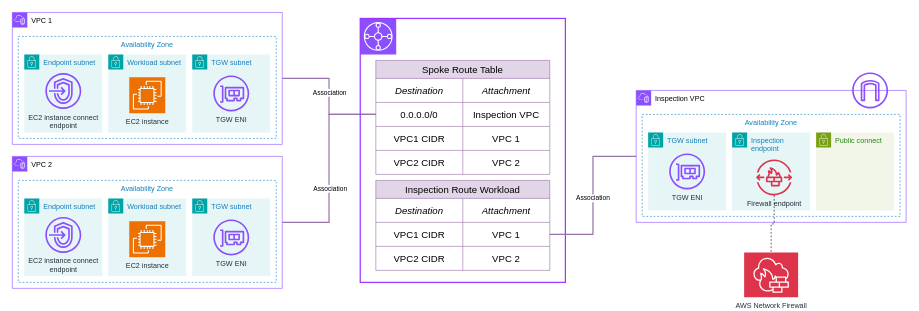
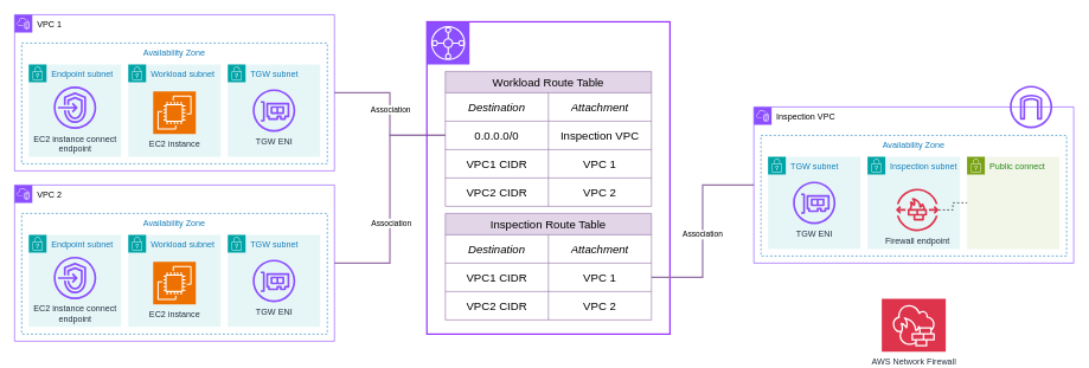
  <mxCell id="0" />
  <mxCell id="1" parent="0" />
  <mxCell id="2" style="edgeStyle=orthogonalEdgeStyle;rounded=0;orthogonalLoop=1;jettySize=auto;html=1;exitX=1;exitY=0.5;exitDx=0;exitDy=0;entryX=0;entryY=0.5;entryDx=0;entryDy=0;fillColor=#e1d5e7;strokeColor=#9673a6;strokeWidth=2;endArrow=none;endFill=0;" edge="1" parent="1" source="4" target="28"><mxGeometry relative="1" as="geometry" /></mxCell>
  <mxCell id="3" value="Association" style="edgeLabel;html=1;align=center;verticalAlign=middle;resizable=0;points=[];" vertex="1" connectable="0" parent="2"><mxGeometry x="-0.065" relative="1" as="geometry"><mxPoint as="offset" /></mxGeometry></mxCell>
  <mxCell id="4" value="&lt;font style=&quot;color: rgb(0, 0, 0);&quot;&gt;VPC 1&lt;/font&gt;" style="points=[[0,0],[0.25,0],[0.5,0],[0.75,0],[1,0],[1,0.25],[1,0.5],[1,0.75],[1,1],[0.75,1],[0.5,1],[0.25,1],[0,1],[0,0.75],[0,0.5],[0,0.25]];outlineConnect=0;gradientColor=none;html=1;whiteSpace=wrap;fontSize=12;fontStyle=0;container=1;pointerEvents=0;collapsible=0;recursiveResize=0;shape=mxgraph.aws4.group;grIcon=mxgraph.aws4.group_vpc2;strokeColor=#8C4FFF;fillColor=none;verticalAlign=top;align=left;spacingLeft=30;fontColor=#AAB7B8;dashed=0;" vertex="1" parent="1"><mxGeometry x="20" y="20" width="450" height="220" as="geometry" /></mxCell>
  <mxCell id="5" value="Availability Zone" style="fillColor=none;strokeColor=#147EBA;dashed=1;verticalAlign=top;fontStyle=0;fontColor=#147EBA;whiteSpace=wrap;html=1;" vertex="1" parent="4"><mxGeometry x="10" y="40" width="430" height="170" as="geometry" /></mxCell>
  <mxCell id="6" value="Endpoint subnet" style="points=[[0,0],[0.25,0],[0.5,0],[0.75,0],[1,0],[1,0.25],[1,0.5],[1,0.75],[1,1],[0.75,1],[0.5,1],[0.25,1],[0,1],[0,0.75],[0,0.5],[0,0.25]];outlineConnect=0;gradientColor=none;html=1;whiteSpace=wrap;fontSize=12;fontStyle=0;container=1;pointerEvents=0;collapsible=0;recursiveResize=0;shape=mxgraph.aws4.group;grIcon=mxgraph.aws4.group_security_group;grStroke=0;strokeColor=#00A4A6;fillColor=#E6F6F7;verticalAlign=top;align=left;spacingLeft=30;fontColor=#147EBA;dashed=0;" vertex="1" parent="4"><mxGeometry x="20" y="70" width="130" height="130" as="geometry" /></mxCell>
  <mxCell id="7" value="EC2 instance connect&lt;div&gt;endpoint&lt;/div&gt;" style="sketch=0;outlineConnect=0;fontColor=#232F3E;gradientColor=none;fillColor=#8C4FFF;strokeColor=none;dashed=0;verticalLabelPosition=bottom;verticalAlign=top;align=center;html=1;fontSize=12;fontStyle=0;aspect=fixed;pointerEvents=1;shape=mxgraph.aws4.endpoints;" vertex="1" parent="6"><mxGeometry x="35" y="31" width="60" height="60" as="geometry" /></mxCell>
  <mxCell id="8" value="Workload subnet" style="points=[[0,0],[0.25,0],[0.5,0],[0.75,0],[1,0],[1,0.25],[1,0.5],[1,0.75],[1,1],[0.75,1],[0.5,1],[0.25,1],[0,1],[0,0.75],[0,0.5],[0,0.25]];outlineConnect=0;gradientColor=none;html=1;whiteSpace=wrap;fontSize=12;fontStyle=0;container=1;pointerEvents=0;collapsible=0;recursiveResize=0;shape=mxgraph.aws4.group;grIcon=mxgraph.aws4.group_security_group;grStroke=0;strokeColor=#00A4A6;fillColor=#E6F6F7;verticalAlign=top;align=left;spacingLeft=30;fontColor=#147EBA;dashed=0;" vertex="1" parent="4"><mxGeometry x="160" y="70" width="130" height="130" as="geometry" /></mxCell>
  <mxCell id="9" value="EC2 instance" style="sketch=0;points=[[0,0,0],[0.25,0,0],[0.5,0,0],[0.75,0,0],[1,0,0],[0,1,0],[0.25,1,0],[0.5,1,0],[0.75,1,0],[1,1,0],[0,0.25,0],[0,0.5,0],[0,0.75,0],[1,0.25,0],[1,0.5,0],[1,0.75,0]];outlineConnect=0;fontColor=#232F3E;fillColor=#ED7100;strokeColor=#ffffff;dashed=0;verticalLabelPosition=bottom;verticalAlign=top;align=center;html=1;fontSize=12;fontStyle=0;aspect=fixed;shape=mxgraph.aws4.resourceIcon;resIcon=mxgraph.aws4.ec2;" vertex="1" parent="8"><mxGeometry x="35" y="38" width="60" height="60" as="geometry" /></mxCell>
  <mxCell id="10" value="TGW subnet" style="points=[[0,0],[0.25,0],[0.5,0],[0.75,0],[1,0],[1,0.25],[1,0.5],[1,0.75],[1,1],[0.75,1],[0.5,1],[0.25,1],[0,1],[0,0.75],[0,0.5],[0,0.25]];outlineConnect=0;gradientColor=none;html=1;whiteSpace=wrap;fontSize=12;fontStyle=0;container=1;pointerEvents=0;collapsible=0;recursiveResize=0;shape=mxgraph.aws4.group;grIcon=mxgraph.aws4.group_security_group;grStroke=0;strokeColor=#00A4A6;fillColor=#E6F6F7;verticalAlign=top;align=left;spacingLeft=30;fontColor=#147EBA;dashed=0;" vertex="1" parent="4"><mxGeometry x="300" y="70" width="130" height="130" as="geometry" /></mxCell>
  <mxCell id="11" value="TGW ENI" style="sketch=0;outlineConnect=0;fontColor=#232F3E;gradientColor=none;fillColor=#8C4FFF;strokeColor=none;dashed=0;verticalLabelPosition=bottom;verticalAlign=top;align=center;html=1;fontSize=12;fontStyle=0;aspect=fixed;pointerEvents=1;shape=mxgraph.aws4.elastic_network_interface;" vertex="1" parent="10"><mxGeometry x="35" y="35" width="60" height="60" as="geometry" /></mxCell>
  <mxCell id="12" style="edgeStyle=orthogonalEdgeStyle;rounded=0;orthogonalLoop=1;jettySize=auto;html=1;exitX=1;exitY=0.5;exitDx=0;exitDy=0;entryX=0;entryY=0.5;entryDx=0;entryDy=0;fillColor=#e1d5e7;strokeColor=#9673a6;strokeWidth=2;endArrow=none;endFill=0;" edge="1" parent="1" source="14" target="28"><mxGeometry relative="1" as="geometry" /></mxCell>
  <mxCell id="13" value="Association" style="edgeLabel;html=1;align=center;verticalAlign=middle;resizable=0;points=[];" vertex="1" connectable="0" parent="12"><mxGeometry x="-0.196" y="-1" relative="1" as="geometry"><mxPoint as="offset" /></mxGeometry></mxCell>
  <mxCell id="14" value="&lt;font style=&quot;color: rgb(0, 0, 0);&quot;&gt;VPC 2&lt;/font&gt;" style="points=[[0,0],[0.25,0],[0.5,0],[0.75,0],[1,0],[1,0.25],[1,0.5],[1,0.75],[1,1],[0.75,1],[0.5,1],[0.25,1],[0,1],[0,0.75],[0,0.5],[0,0.25]];outlineConnect=0;gradientColor=none;html=1;whiteSpace=wrap;fontSize=12;fontStyle=0;container=1;pointerEvents=0;collapsible=0;recursiveResize=0;shape=mxgraph.aws4.group;grIcon=mxgraph.aws4.group_vpc2;strokeColor=#8C4FFF;fillColor=none;verticalAlign=top;align=left;spacingLeft=30;fontColor=#AAB7B8;dashed=0;" vertex="1" parent="1"><mxGeometry x="20" y="260" width="450" height="220" as="geometry" /></mxCell>
  <mxCell id="15" value="Availability Zone" style="fillColor=none;strokeColor=#147EBA;dashed=1;verticalAlign=top;fontStyle=0;fontColor=#147EBA;whiteSpace=wrap;html=1;" vertex="1" parent="14"><mxGeometry x="10" y="40" width="430" height="170" as="geometry" /></mxCell>
  <mxCell id="16" value="Endpoint subnet" style="points=[[0,0],[0.25,0],[0.5,0],[0.75,0],[1,0],[1,0.25],[1,0.5],[1,0.75],[1,1],[0.75,1],[0.5,1],[0.25,1],[0,1],[0,0.75],[0,0.5],[0,0.25]];outlineConnect=0;gradientColor=none;html=1;whiteSpace=wrap;fontSize=12;fontStyle=0;container=1;pointerEvents=0;collapsible=0;recursiveResize=0;shape=mxgraph.aws4.group;grIcon=mxgraph.aws4.group_security_group;grStroke=0;strokeColor=#00A4A6;fillColor=#E6F6F7;verticalAlign=top;align=left;spacingLeft=30;fontColor=#147EBA;dashed=0;" vertex="1" parent="14"><mxGeometry x="20" y="70" width="130" height="130" as="geometry" /></mxCell>
  <mxCell id="17" value="EC2 instance connect&lt;div&gt;endpoint&lt;/div&gt;" style="sketch=0;outlineConnect=0;fontColor=#232F3E;gradientColor=none;fillColor=#8C4FFF;strokeColor=none;dashed=0;verticalLabelPosition=bottom;verticalAlign=top;align=center;html=1;fontSize=12;fontStyle=0;aspect=fixed;pointerEvents=1;shape=mxgraph.aws4.endpoints;" vertex="1" parent="16"><mxGeometry x="35" y="31" width="60" height="60" as="geometry" /></mxCell>
  <mxCell id="18" value="Workload subnet" style="points=[[0,0],[0.25,0],[0.5,0],[0.75,0],[1,0],[1,0.25],[1,0.5],[1,0.75],[1,1],[0.75,1],[0.5,1],[0.25,1],[0,1],[0,0.75],[0,0.5],[0,0.25]];outlineConnect=0;gradientColor=none;html=1;whiteSpace=wrap;fontSize=12;fontStyle=0;container=1;pointerEvents=0;collapsible=0;recursiveResize=0;shape=mxgraph.aws4.group;grIcon=mxgraph.aws4.group_security_group;grStroke=0;strokeColor=#00A4A6;fillColor=#E6F6F7;verticalAlign=top;align=left;spacingLeft=30;fontColor=#147EBA;dashed=0;" vertex="1" parent="14"><mxGeometry x="160" y="70" width="130" height="130" as="geometry" /></mxCell>
  <mxCell id="19" value="EC2 instance" style="sketch=0;points=[[0,0,0],[0.25,0,0],[0.5,0,0],[0.75,0,0],[1,0,0],[0,1,0],[0.25,1,0],[0.5,1,0],[0.75,1,0],[1,1,0],[0,0.25,0],[0,0.5,0],[0,0.75,0],[1,0.25,0],[1,0.5,0],[1,0.75,0]];outlineConnect=0;fontColor=#232F3E;fillColor=#ED7100;strokeColor=#ffffff;dashed=0;verticalLabelPosition=bottom;verticalAlign=top;align=center;html=1;fontSize=12;fontStyle=0;aspect=fixed;shape=mxgraph.aws4.resourceIcon;resIcon=mxgraph.aws4.ec2;" vertex="1" parent="18"><mxGeometry x="35" y="38" width="60" height="60" as="geometry" /></mxCell>
  <mxCell id="20" value="TGW subnet" style="points=[[0,0],[0.25,0],[0.5,0],[0.75,0],[1,0],[1,0.25],[1,0.5],[1,0.75],[1,1],[0.75,1],[0.5,1],[0.25,1],[0,1],[0,0.75],[0,0.5],[0,0.25]];outlineConnect=0;gradientColor=none;html=1;whiteSpace=wrap;fontSize=12;fontStyle=0;container=1;pointerEvents=0;collapsible=0;recursiveResize=0;shape=mxgraph.aws4.group;grIcon=mxgraph.aws4.group_security_group;grStroke=0;strokeColor=#00A4A6;fillColor=#E6F6F7;verticalAlign=top;align=left;spacingLeft=30;fontColor=#147EBA;dashed=0;" vertex="1" parent="14"><mxGeometry x="300" y="70" width="130" height="130" as="geometry" /></mxCell>
  <mxCell id="21" value="TGW ENI" style="sketch=0;outlineConnect=0;fontColor=#232F3E;gradientColor=none;fillColor=#8C4FFF;strokeColor=none;dashed=0;verticalLabelPosition=bottom;verticalAlign=top;align=center;html=1;fontSize=12;fontStyle=0;aspect=fixed;pointerEvents=1;shape=mxgraph.aws4.elastic_network_interface;" vertex="1" parent="20"><mxGeometry x="35" y="35" width="60" height="60" as="geometry" /></mxCell>
  <mxCell id="22" value="" style="sketch=0;points=[[0,0,0],[0.25,0,0],[0.5,0,0],[0.75,0,0],[1,0,0],[0,1,0],[0.25,1,0],[0.5,1,0],[0.75,1,0],[1,1,0],[0,0.25,0],[0,0.5,0],[0,0.75,0],[1,0.25,0],[1,0.5,0],[1,0.75,0]];outlineConnect=0;fontColor=#232F3E;fillColor=#8C4FFF;strokeColor=#ffffff;dashed=0;verticalLabelPosition=bottom;verticalAlign=top;align=center;html=1;fontSize=12;fontStyle=0;aspect=fixed;shape=mxgraph.aws4.resourceIcon;resIcon=mxgraph.aws4.transit_gateway;" vertex="1" parent="1"><mxGeometry x="600" y="30" width="60" height="60" as="geometry" /></mxCell>
  <mxCell id="23" value="" style="rounded=0;whiteSpace=wrap;html=1;fillColor=none;strokeWidth=2;strokeColor=#9933FF;" vertex="1" parent="1"><mxGeometry x="600" y="30" width="342" height="440" as="geometry" /></mxCell>
- <mxCell id="24" value="Spoke Route Table" style="shape=table;startSize=30;container=1;collapsible=0;childLayout=tableLayout;strokeColor=#9673a6;fontSize=16;fillColor=#e1d5e7;" vertex="1" parent="1"><mxGeometry x="626" y="100" width="290" height="190" as="geometry" /></mxCell>
+ <mxCell id="24" value="Workload Route Table" style="shape=table;startSize=30;container=1;collapsible=0;childLayout=tableLayout;strokeColor=#9673a6;fontSize=16;fillColor=#e1d5e7;" vertex="1" parent="1"><mxGeometry x="626" y="100" width="290" height="190" as="geometry" /></mxCell>
  <mxCell id="25" value="" style="shape=tableRow;horizontal=0;startSize=0;swimlaneHead=0;swimlaneBody=0;strokeColor=inherit;top=0;left=0;bottom=0;right=0;collapsible=0;dropTarget=0;fillColor=none;points=[[0,0.5],[1,0.5]];portConstraint=eastwest;fontSize=16;" vertex="1" parent="24"><mxGeometry y="30" width="290" height="40" as="geometry" /></mxCell>
  <mxCell id="26" value="&lt;i&gt;Destination&lt;/i&gt;" style="shape=partialRectangle;html=1;whiteSpace=wrap;connectable=0;strokeColor=inherit;overflow=hidden;fillColor=none;top=0;left=0;bottom=0;right=0;pointerEvents=1;fontSize=16;" vertex="1" parent="25"><mxGeometry width="145" height="40" as="geometry"><mxRectangle width="145" height="40" as="alternateBounds" /></mxGeometry></mxCell>
  <mxCell id="27" value="&lt;i&gt;Attachment&lt;/i&gt;" style="shape=partialRectangle;html=1;whiteSpace=wrap;connectable=0;strokeColor=inherit;overflow=hidden;fillColor=none;top=0;left=0;bottom=0;right=0;pointerEvents=1;fontSize=16;" vertex="1" parent="25"><mxGeometry x="145" width="145" height="40" as="geometry"><mxRectangle width="145" height="40" as="alternateBounds" /></mxGeometry></mxCell>
  <mxCell id="28" value="" style="shape=tableRow;horizontal=0;startSize=0;swimlaneHead=0;swimlaneBody=0;strokeColor=inherit;top=0;left=0;bottom=0;right=0;collapsible=0;dropTarget=0;fillColor=none;points=[[0,0.5],[1,0.5]];portConstraint=eastwest;fontSize=16;" vertex="1" parent="24"><mxGeometry y="70" width="290" height="40" as="geometry" /></mxCell>
  <mxCell id="29" value="0.0.0.0/0" style="shape=partialRectangle;html=1;whiteSpace=wrap;connectable=0;strokeColor=inherit;overflow=hidden;fillColor=none;top=0;left=0;bottom=0;right=0;pointerEvents=1;fontSize=16;" vertex="1" parent="28"><mxGeometry width="145" height="40" as="geometry"><mxRectangle width="145" height="40" as="alternateBounds" /></mxGeometry></mxCell>
  <mxCell id="30" value="Inspection VPC" style="shape=partialRectangle;html=1;whiteSpace=wrap;connectable=0;strokeColor=inherit;overflow=hidden;fillColor=none;top=0;left=0;bottom=0;right=0;pointerEvents=1;fontSize=16;" vertex="1" parent="28"><mxGeometry x="145" width="145" height="40" as="geometry"><mxRectangle width="145" height="40" as="alternateBounds" /></mxGeometry></mxCell>
  <mxCell id="31" value="" style="shape=tableRow;horizontal=0;startSize=0;swimlaneHead=0;swimlaneBody=0;strokeColor=inherit;top=0;left=0;bottom=0;right=0;collapsible=0;dropTarget=0;fillColor=none;points=[[0,0.5],[1,0.5]];portConstraint=eastwest;fontSize=16;" vertex="1" parent="24"><mxGeometry y="110" width="290" height="40" as="geometry" /></mxCell>
  <mxCell id="32" value="VPC1 CIDR" style="shape=partialRectangle;html=1;whiteSpace=wrap;connectable=0;strokeColor=inherit;overflow=hidden;fillColor=none;top=0;left=0;bottom=0;right=0;pointerEvents=1;fontSize=16;" vertex="1" parent="31"><mxGeometry width="145" height="40" as="geometry"><mxRectangle width="145" height="40" as="alternateBounds" /></mxGeometry></mxCell>
  <mxCell id="33" value="VPC 1" style="shape=partialRectangle;html=1;whiteSpace=wrap;connectable=0;strokeColor=inherit;overflow=hidden;fillColor=none;top=0;left=0;bottom=0;right=0;pointerEvents=1;fontSize=16;" vertex="1" parent="31"><mxGeometry x="145" width="145" height="40" as="geometry"><mxRectangle width="145" height="40" as="alternateBounds" /></mxGeometry></mxCell>
  <mxCell id="34" style="shape=tableRow;horizontal=0;startSize=0;swimlaneHead=0;swimlaneBody=0;strokeColor=inherit;top=0;left=0;bottom=0;right=0;collapsible=0;dropTarget=0;fillColor=none;points=[[0,0.5],[1,0.5]];portConstraint=eastwest;fontSize=16;" vertex="1" parent="24"><mxGeometry y="150" width="290" height="40" as="geometry" /></mxCell>
  <mxCell id="35" value="VPC2 CIDR" style="shape=partialRectangle;html=1;whiteSpace=wrap;connectable=0;strokeColor=inherit;overflow=hidden;fillColor=none;top=0;left=0;bottom=0;right=0;pointerEvents=1;fontSize=16;" vertex="1" parent="34"><mxGeometry width="145" height="40" as="geometry"><mxRectangle width="145" height="40" as="alternateBounds" /></mxGeometry></mxCell>
  <mxCell id="36" value="VPC 2" style="shape=partialRectangle;html=1;whiteSpace=wrap;connectable=0;strokeColor=inherit;overflow=hidden;fillColor=none;top=0;left=0;bottom=0;right=0;pointerEvents=1;fontSize=16;" vertex="1" parent="34"><mxGeometry x="145" width="145" height="40" as="geometry"><mxRectangle width="145" height="40" as="alternateBounds" /></mxGeometry></mxCell>
- <mxCell id="37" value="Inspection Route Workload" style="shape=table;startSize=30;container=1;collapsible=0;childLayout=tableLayout;strokeColor=#9673a6;fontSize=16;fillColor=#e1d5e7;" vertex="1" parent="1"><mxGeometry x="626" y="300" width="290" height="150" as="geometry" /></mxCell>
+ <mxCell id="37" value="Inspection Route Table" style="shape=table;startSize=30;container=1;collapsible=0;childLayout=tableLayout;strokeColor=#9673a6;fontSize=16;fillColor=#e1d5e7;" vertex="1" parent="1"><mxGeometry x="626" y="300" width="290" height="150" as="geometry" /></mxCell>
  <mxCell id="38" value="" style="shape=tableRow;horizontal=0;startSize=0;swimlaneHead=0;swimlaneBody=0;strokeColor=inherit;top=0;left=0;bottom=0;right=0;collapsible=0;dropTarget=0;fillColor=none;points=[[0,0.5],[1,0.5]];portConstraint=eastwest;fontSize=16;" vertex="1" parent="37"><mxGeometry y="30" width="290" height="40" as="geometry" /></mxCell>
  <mxCell id="39" value="&lt;i&gt;Destination&lt;/i&gt;" style="shape=partialRectangle;html=1;whiteSpace=wrap;connectable=0;strokeColor=inherit;overflow=hidden;fillColor=none;top=0;left=0;bottom=0;right=0;pointerEvents=1;fontSize=16;" vertex="1" parent="38"><mxGeometry width="145" height="40" as="geometry"><mxRectangle width="145" height="40" as="alternateBounds" /></mxGeometry></mxCell>
  <mxCell id="40" value="&lt;i&gt;Attachment&lt;/i&gt;" style="shape=partialRectangle;html=1;whiteSpace=wrap;connectable=0;strokeColor=inherit;overflow=hidden;fillColor=none;top=0;left=0;bottom=0;right=0;pointerEvents=1;fontSize=16;" vertex="1" parent="38"><mxGeometry x="145" width="145" height="40" as="geometry"><mxRectangle width="145" height="40" as="alternateBounds" /></mxGeometry></mxCell>
  <mxCell id="41" value="" style="shape=tableRow;horizontal=0;startSize=0;swimlaneHead=0;swimlaneBody=0;strokeColor=inherit;top=0;left=0;bottom=0;right=0;collapsible=0;dropTarget=0;fillColor=none;points=[[0,0.5],[1,0.5]];portConstraint=eastwest;fontSize=16;" vertex="1" parent="37"><mxGeometry y="70" width="290" height="40" as="geometry" /></mxCell>
  <mxCell id="42" value="VPC1 CIDR" style="shape=partialRectangle;html=1;whiteSpace=wrap;connectable=0;strokeColor=inherit;overflow=hidden;fillColor=none;top=0;left=0;bottom=0;right=0;pointerEvents=1;fontSize=16;" vertex="1" parent="41"><mxGeometry width="145" height="40" as="geometry"><mxRectangle width="145" height="40" as="alternateBounds" /></mxGeometry></mxCell>
  <mxCell id="43" value="VPC 1" style="shape=partialRectangle;html=1;whiteSpace=wrap;connectable=0;strokeColor=inherit;overflow=hidden;fillColor=none;top=0;left=0;bottom=0;right=0;pointerEvents=1;fontSize=16;" vertex="1" parent="41"><mxGeometry x="145" width="145" height="40" as="geometry"><mxRectangle width="145" height="40" as="alternateBounds" /></mxGeometry></mxCell>
  <mxCell id="44" style="shape=tableRow;horizontal=0;startSize=0;swimlaneHead=0;swimlaneBody=0;strokeColor=inherit;top=0;left=0;bottom=0;right=0;collapsible=0;dropTarget=0;fillColor=none;points=[[0,0.5],[1,0.5]];portConstraint=eastwest;fontSize=16;" vertex="1" parent="37"><mxGeometry y="110" width="290" height="40" as="geometry" /></mxCell>
  <mxCell id="45" value="VPC2 CIDR" style="shape=partialRectangle;html=1;whiteSpace=wrap;connectable=0;strokeColor=inherit;overflow=hidden;fillColor=none;top=0;left=0;bottom=0;right=0;pointerEvents=1;fontSize=16;" vertex="1" parent="44"><mxGeometry width="145" height="40" as="geometry"><mxRectangle width="145" height="40" as="alternateBounds" /></mxGeometry></mxCell>
  <mxCell id="46" value="VPC 2" style="shape=partialRectangle;html=1;whiteSpace=wrap;connectable=0;strokeColor=inherit;overflow=hidden;fillColor=none;top=0;left=0;bottom=0;right=0;pointerEvents=1;fontSize=16;" vertex="1" parent="44"><mxGeometry x="145" width="145" height="40" as="geometry"><mxRectangle width="145" height="40" as="alternateBounds" /></mxGeometry></mxCell>
  <mxCell id="47" style="edgeStyle=orthogonalEdgeStyle;rounded=0;orthogonalLoop=1;jettySize=auto;html=1;exitX=0;exitY=0.5;exitDx=0;exitDy=0;entryX=1;entryY=0.5;entryDx=0;entryDy=0;fillColor=#e1d5e7;strokeColor=#9673a6;strokeWidth=2;endArrow=none;endFill=0;" edge="1" parent="1" source="49" target="41"><mxGeometry relative="1" as="geometry" /></mxCell>
  <mxCell id="48" value="Association" style="edgeLabel;html=1;align=center;verticalAlign=middle;resizable=0;points=[];" vertex="1" connectable="0" parent="47"><mxGeometry x="0.029" y="-1" relative="1" as="geometry"><mxPoint as="offset" /></mxGeometry></mxCell>
  <mxCell id="49" value="&lt;font style=&quot;color: rgb(0, 0, 0);&quot;&gt;Inspection VPC&lt;/font&gt;" style="points=[[0,0],[0.25,0],[0.5,0],[0.75,0],[1,0],[1,0.25],[1,0.5],[1,0.75],[1,1],[0.75,1],[0.5,1],[0.25,1],[0,1],[0,0.75],[0,0.5],[0,0.25]];outlineConnect=0;gradientColor=none;html=1;whiteSpace=wrap;fontSize=12;fontStyle=0;container=1;pointerEvents=0;collapsible=0;recursiveResize=0;shape=mxgraph.aws4.group;grIcon=mxgraph.aws4.group_vpc2;strokeColor=#8C4FFF;fillColor=none;verticalAlign=top;align=left;spacingLeft=30;fontColor=#AAB7B8;dashed=0;" vertex="1" parent="1"><mxGeometry x="1060" y="150" width="450" height="220" as="geometry" /></mxCell>
  <mxCell id="50" value="Availability Zone" style="fillColor=none;strokeColor=#147EBA;dashed=1;verticalAlign=top;fontStyle=0;fontColor=#147EBA;whiteSpace=wrap;html=1;" vertex="1" parent="49"><mxGeometry x="10" y="40" width="430" height="170" as="geometry" /></mxCell>
  <mxCell id="51" value="TGW subnet" style="points=[[0,0],[0.25,0],[0.5,0],[0.75,0],[1,0],[1,0.25],[1,0.5],[1,0.75],[1,1],[0.75,1],[0.5,1],[0.25,1],[0,1],[0,0.75],[0,0.5],[0,0.25]];outlineConnect=0;gradientColor=none;html=1;whiteSpace=wrap;fontSize=12;fontStyle=0;container=1;pointerEvents=0;collapsible=0;recursiveResize=0;shape=mxgraph.aws4.group;grIcon=mxgraph.aws4.group_security_group;grStroke=0;strokeColor=#00A4A6;fillColor=#E6F6F7;verticalAlign=top;align=left;spacingLeft=30;fontColor=#147EBA;dashed=0;" vertex="1" parent="49"><mxGeometry x="20" y="70" width="130" height="130" as="geometry" /></mxCell>
- <mxCell id="52" value="Inspection endpoint" style="points=[[0,0],[0.25,0],[0.5,0],[0.75,0],[1,0],[1,0.25],[1,0.5],[1,0.75],[1,1],[0.75,1],[0.5,1],[0.25,1],[0,1],[0,0.75],[0,0.5],[0,0.25]];outlineConnect=0;gradientColor=none;html=1;whiteSpace=wrap;fontSize=12;fontStyle=0;container=1;pointerEvents=0;collapsible=0;recursiveResize=0;shape=mxgraph.aws4.group;grIcon=mxgraph.aws4.group_security_group;grStroke=0;strokeColor=#00A4A6;fillColor=#E6F6F7;verticalAlign=top;align=left;spacingLeft=30;fontColor=#147EBA;dashed=0;" vertex="1" parent="49"><mxGeometry x="160" y="70" width="130" height="130" as="geometry" /></mxCell>
+ <mxCell id="52" value="Inspection subnet" style="points=[[0,0],[0.25,0],[0.5,0],[0.75,0],[1,0],[1,0.25],[1,0.5],[1,0.75],[1,1],[0.75,1],[0.5,1],[0.25,1],[0,1],[0,0.75],[0,0.5],[0,0.25]];outlineConnect=0;gradientColor=none;html=1;whiteSpace=wrap;fontSize=12;fontStyle=0;container=1;pointerEvents=0;collapsible=0;recursiveResize=0;shape=mxgraph.aws4.group;grIcon=mxgraph.aws4.group_security_group;grStroke=0;strokeColor=#00A4A6;fillColor=#E6F6F7;verticalAlign=top;align=left;spacingLeft=30;fontColor=#147EBA;dashed=0;" vertex="1" parent="49"><mxGeometry x="160" y="70" width="130" height="130" as="geometry" /></mxCell>
  <mxCell id="53" value="Firewall endpoint" style="sketch=0;outlineConnect=0;fontColor=#232F3E;gradientColor=none;fillColor=#DD344C;strokeColor=none;dashed=0;verticalLabelPosition=bottom;verticalAlign=top;align=center;html=1;fontSize=12;fontStyle=0;aspect=fixed;pointerEvents=1;shape=mxgraph.aws4.network_firewall_endpoints;" vertex="1" parent="52"><mxGeometry x="40" y="45" width="60" height="60" as="geometry" /></mxCell>
  <mxCell id="54" value="TGW ENI" style="sketch=0;outlineConnect=0;fontColor=#232F3E;gradientColor=none;fillColor=#8C4FFF;strokeColor=none;dashed=0;verticalLabelPosition=bottom;verticalAlign=top;align=center;html=1;fontSize=12;fontStyle=0;aspect=fixed;pointerEvents=1;shape=mxgraph.aws4.elastic_network_interface;" vertex="1" parent="49"><mxGeometry x="55" y="105" width="60" height="60" as="geometry" /></mxCell>
  <mxCell id="55" value="Public connect" style="points=[[0,0],[0.25,0],[0.5,0],[0.75,0],[1,0],[1,0.25],[1,0.5],[1,0.75],[1,1],[0.75,1],[0.5,1],[0.25,1],[0,1],[0,0.75],[0,0.5],[0,0.25]];outlineConnect=0;gradientColor=none;html=1;whiteSpace=wrap;fontSize=12;fontStyle=0;container=1;pointerEvents=0;collapsible=0;recursiveResize=0;shape=mxgraph.aws4.group;grIcon=mxgraph.aws4.group_security_group;grStroke=0;strokeColor=#7AA116;fillColor=#F2F6E8;verticalAlign=top;align=left;spacingLeft=30;fontColor=#248814;dashed=0;" vertex="1" parent="49"><mxGeometry x="300" y="70" width="130" height="130" as="geometry" /></mxCell>
  <mxCell id="56" value="" style="sketch=0;outlineConnect=0;fontColor=#232F3E;gradientColor=none;fillColor=#8C4FFF;strokeColor=none;dashed=0;verticalLabelPosition=bottom;verticalAlign=top;align=center;html=1;fontSize=12;fontStyle=0;aspect=fixed;pointerEvents=1;shape=mxgraph.aws4.internet_gateway;" vertex="1" parent="49"><mxGeometry x="360" y="-30" width="60" height="60" as="geometry" /></mxCell>
  <mxCell id="57" value="AWS Network Firewall" style="sketch=0;points=[[0,0,0],[0.25,0,0],[0.5,0,0],[0.75,0,0],[1,0,0],[0,1,0],[0.25,1,0],[0.5,1,0],[0.75,1,0],[1,1,0],[0,0.25,0],[0,0.5,0],[0,0.75,0],[1,0.25,0],[1,0.5,0],[1,0.75,0]];outlineConnect=0;fontColor=#232F3E;fillColor=#DD344C;strokeColor=#ffffff;dashed=0;verticalLabelPosition=bottom;verticalAlign=top;align=center;html=1;fontSize=12;fontStyle=0;aspect=fixed;shape=mxgraph.aws4.resourceIcon;resIcon=mxgraph.aws4.network_firewall;" vertex="1" parent="1"><mxGeometry x="1240" y="420" width="90" height="75" as="geometry" /></mxCell>
- <mxCell id="58" style="edgeStyle=orthogonalEdgeStyle;rounded=0;orthogonalLoop=1;jettySize=auto;html=1;dashed=1;endArrow=none;endFill=0;" edge="1" parent="1" source="53" target="57"><mxGeometry relative="1" as="geometry" /></mxCell>
+ <mxCell id="58" style="edgeStyle=orthogonalEdgeStyle;rounded=0;orthogonalLoop=1;jettySize=auto;html=1;dashed=1;endArrow=none;endFill=0;" edge="1" parent="1" source="53" target="55"><mxGeometry relative="1" as="geometry" /></mxCell>
